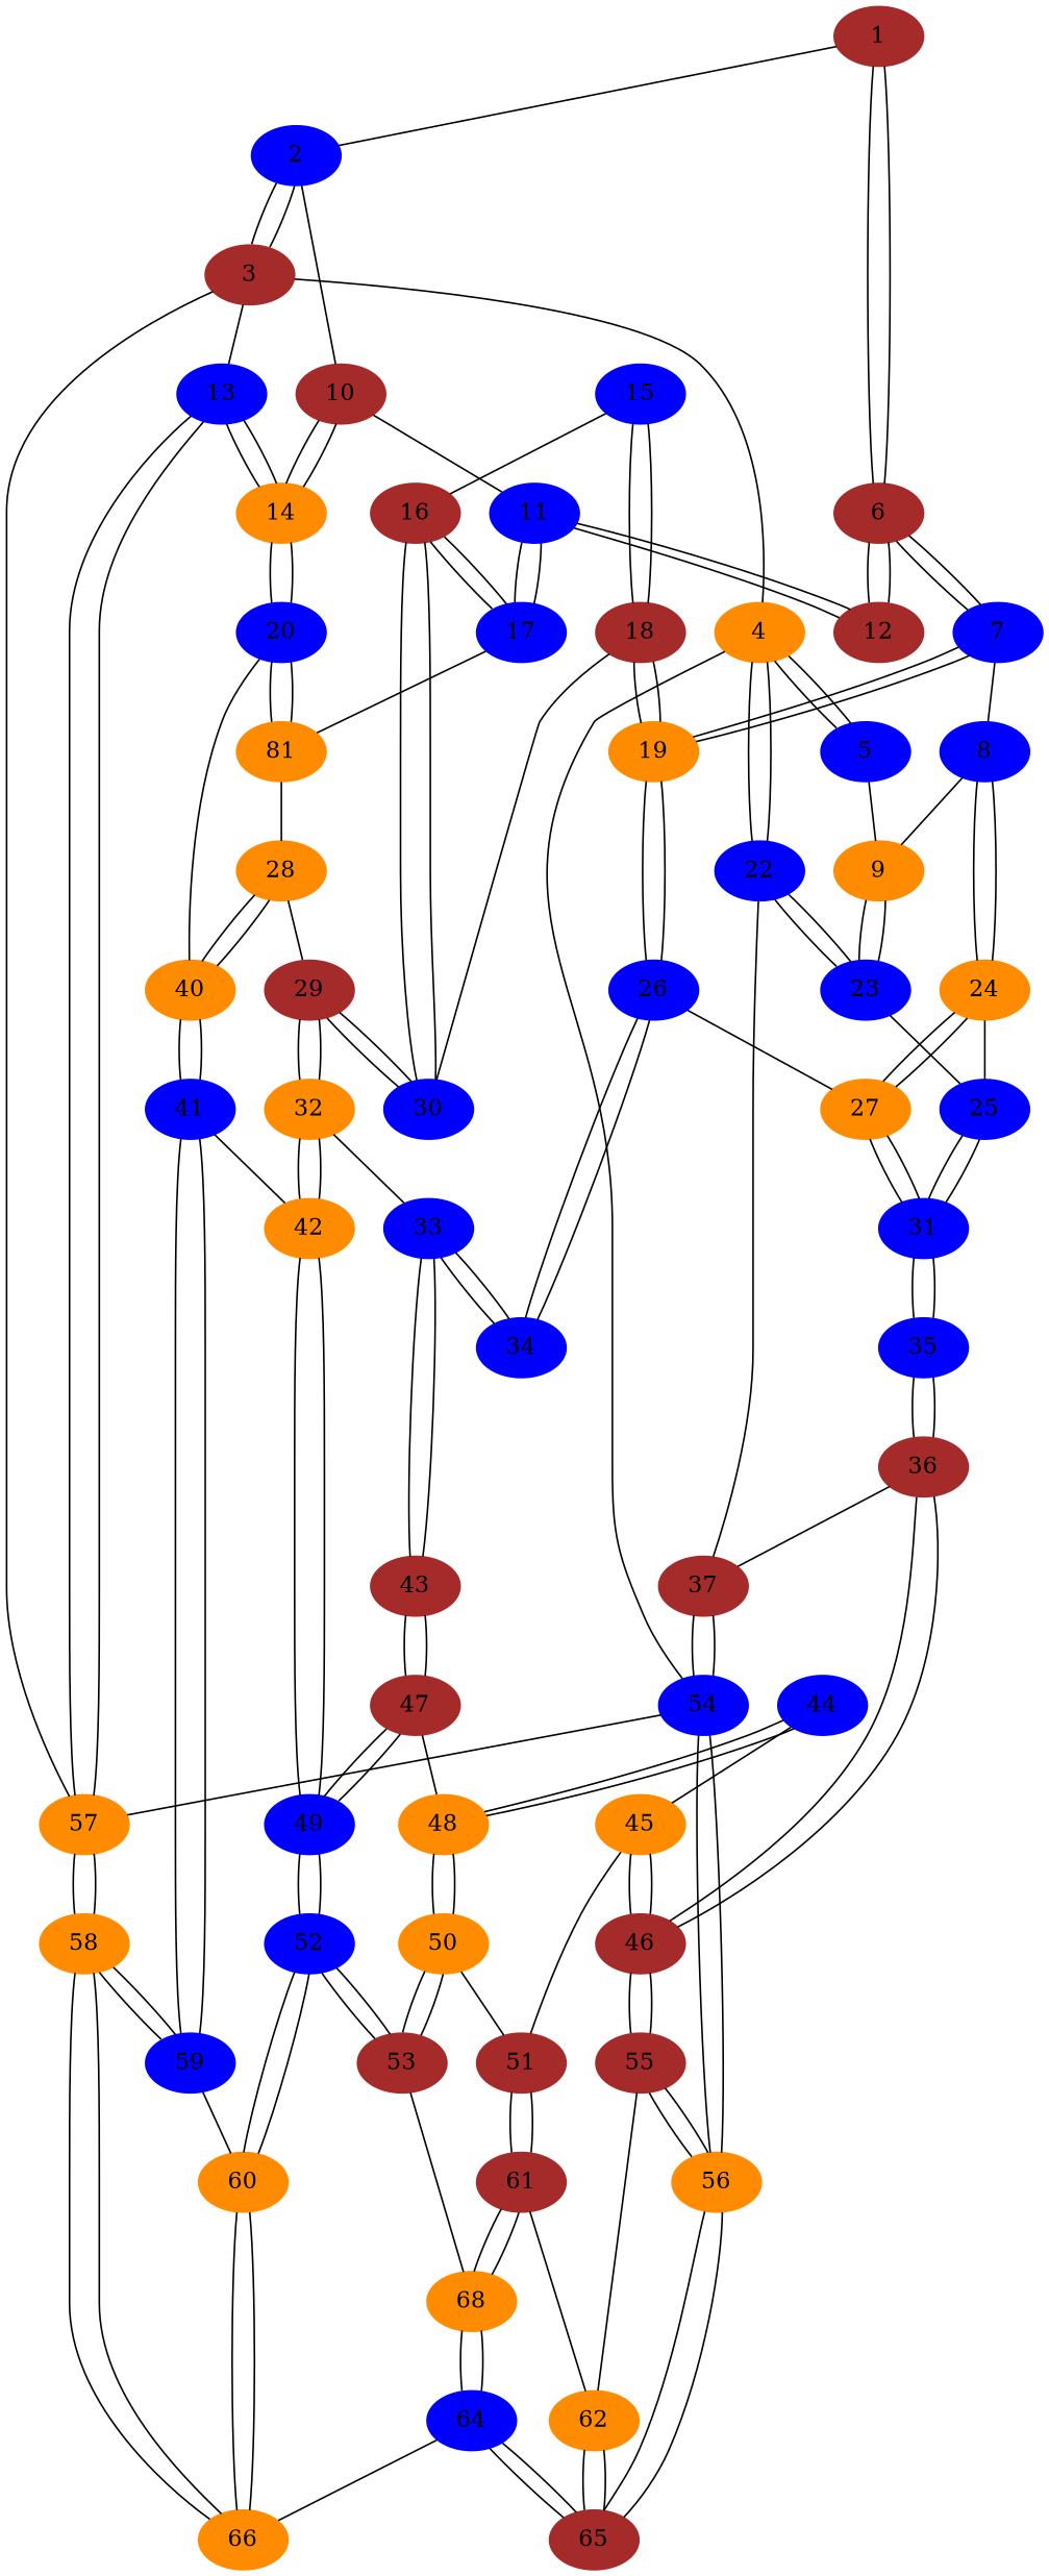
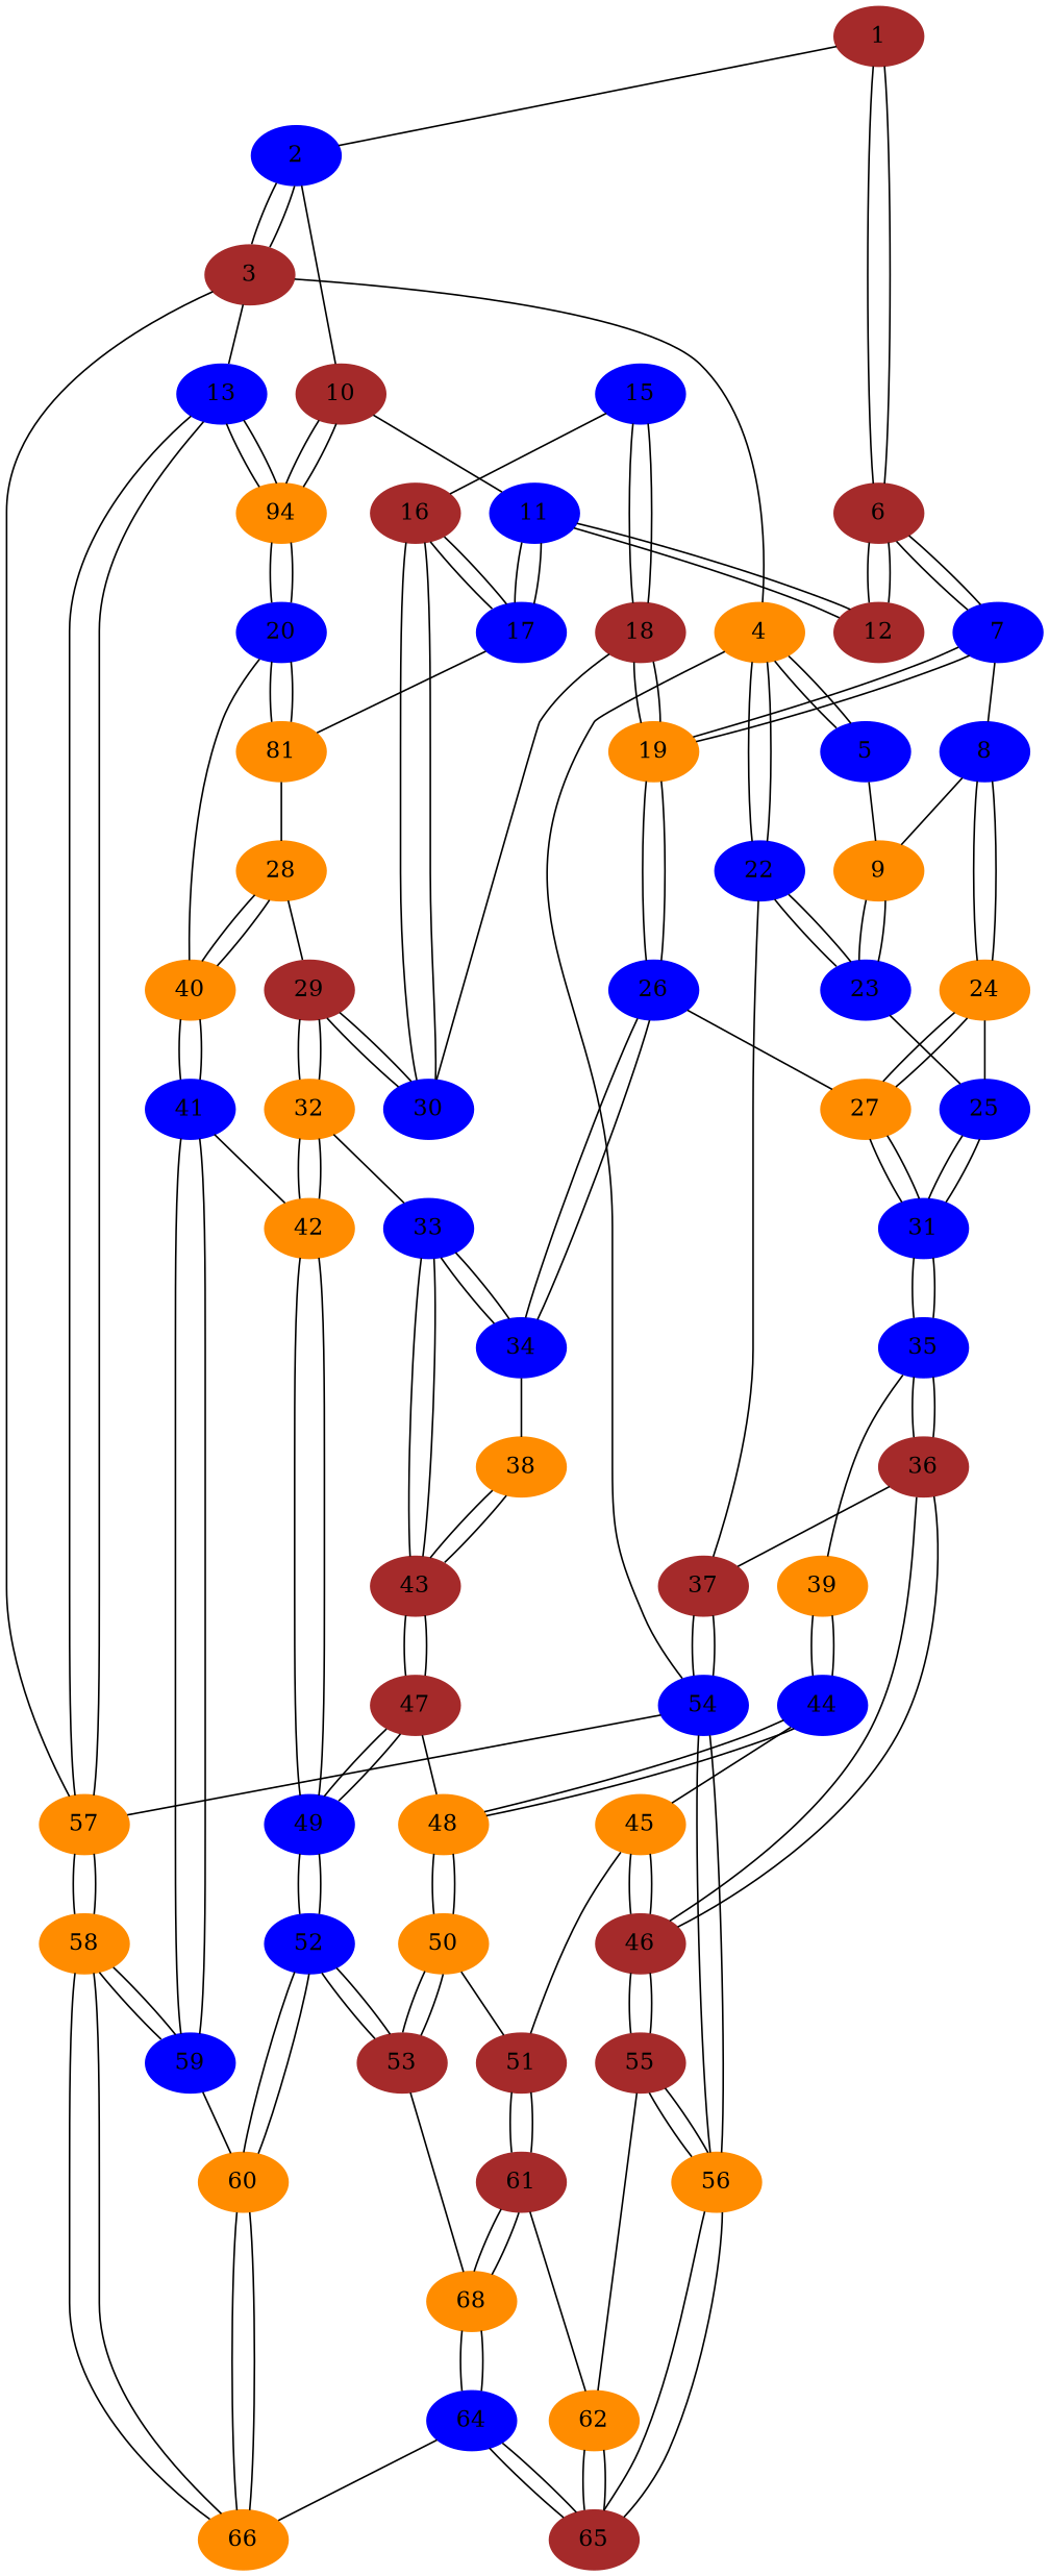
  graph {
    node [color=blue style=filled]
    1 [color=brown]
    2
    6 [color=brown]
    3 [color=brown]
    10 [color=brown]
    7
    12 [color=brown]
    4 [color=darkorange]
    13
    57 [color=darkorange]
    11
-   14 [color=darkorange]
+   14 [color=darkorange label=94]
    5
    22
    54
    58 [color=darkorange]
    9 [color=darkorange]
    23
    37 [color=brown]
    56 [color=darkorange]
    8
    19 [color=darkorange]
    24 [color=darkorange]
    26
    25
    27 [color=darkorange]
    17
    20
    n29 [color=darkorange label=81]
    40 [color=darkorange]
    16 [color=brown]
    15
    18 [color=brown]
    30
    28 [color=darkorange]
    34
    41
    29 [color=brown]
    31
    35
+   38 [color=darkorange]
    32 [color=darkorange]
    33
    42 [color=darkorange]
    36 [color=brown]
+   39 [color=darkorange]
    43 [color=brown]
    49
    47 [color=brown]
    46 [color=brown]
    44
    55 [color=brown]
    45 [color=darkorange]
    48 [color=darkorange]
    59
    60 [color=darkorange]
    52
    51 [color=brown]
    50 [color=darkorange]
    61 [color=brown]
    62 [color=darkorange]
    53 [color=brown]
    n63 [color=darkorange label=68]
    66 [color=darkorange]
    64
    65 [color=brown]
    1 -- 2
    1 -- 6
    1 -- 6
    2 -- 3
    2 -- 3
    2 -- 10
    6 -- 7
    6 -- 7
    6 -- 12
    6 -- 12
    3 -- 4
    3 -- 13
    3 -- 57
    10 -- 11
    10 -- 14
    10 -- 14
    7 -- 8
    7 -- 19
    7 -- 19
    4 -- 5
    4 -- 5
    4 -- 22
    4 -- 22
    4 -- 54
    13 -- 57
    13 -- 57
    13 -- 14
    13 -- 14
    57 -- 58
    57 -- 58
    11 -- 12
    11 -- 12
    11 -- 17
    11 -- 17
    14 -- 20
    14 -- 20
    5 -- 9
    22 -- 23
    22 -- 23
    22 -- 37
    54 -- 57
    54 -- 56
    54 -- 56
    58 -- 59
    58 -- 59
    58 -- 66
    58 -- 66
    9 -- 23
    9 -- 23
    23 -- 25
    37 -- 54
    37 -- 54
    56 -- 65
    56 -- 65
    8 -- 9
    8 -- 24
    8 -- 24
    19 -- 26
    19 -- 26
    24 -- 25
    24 -- 27
    24 -- 27
    26 -- 27
    26 -- 34
    26 -- 34
    25 -- 31
    25 -- 31
    27 -- 31
    27 -- 31
    17 -- n29
    20 -- n29
    20 -- n29
    20 -- 40
    n29 -- 28
    40 -- 41
    40 -- 41
    16 -- 17
    16 -- 17
    16 -- 30
    16 -- 30
    15 -- 16
    15 -- 18
    15 -- 18
    18 -- 19
    18 -- 19
    18 -- 30
    28 -- 40
    28 -- 40
    28 -- 29
+   34 -- 38
    41 -- 42
    41 -- 59
    41 -- 59
    29 -- 30
    29 -- 30
    29 -- 32
    29 -- 32
    31 -- 35
    31 -- 35
    35 -- 36
    35 -- 36
+   35 -- 39
+   38 -- 43
+   38 -- 43
    32 -- 33
    32 -- 42
    32 -- 42
    33 -- 34
    33 -- 34
    33 -- 43
    33 -- 43
    42 -- 49
    42 -- 49
    36 -- 37
    36 -- 46
    36 -- 46
+   39 -- 44
+   39 -- 44
    43 -- 47
    43 -- 47
    49 -- 52
    49 -- 52
    47 -- 49
    47 -- 49
    47 -- 48
    46 -- 55
    46 -- 55
    44 -- 45
    44 -- 48
    44 -- 48
    55 -- 56
    55 -- 56
    55 -- 62
    45 -- 46
    45 -- 46
    45 -- 51
    48 -- 50
    48 -- 50
    59 -- 60
    60 -- 66
    60 -- 66
    52 -- 60
    52 -- 60
    52 -- 53
    52 -- 53
    51 -- 61
    51 -- 61
    50 -- 51
    50 -- 53
    50 -- 53
    61 -- 62
    61 -- n63
    61 -- n63
    62 -- 65
    62 -- 65
    53 -- n63
    n63 -- 64
    n63 -- 64
    64 -- 66
    64 -- 65
    64 -- 65
  }
